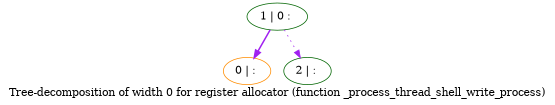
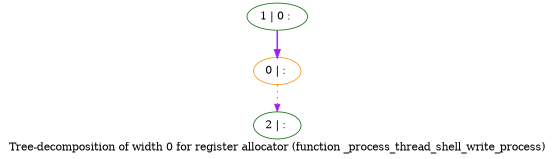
  digraph {
    label="Tree-decomposition of width 0 for register allocator (function _process_thread_shell_write_process)"
    node [color=darkgreen]
    edge [color=purple]
    n1 [color=darkorange label="0 | : "]
    n2 [label="1 | 0 : "]
    n3 [label="2 | : "]
    n2 -> n1 [style=bold]
-   n2 -> n3 [style=dotted]
+   n1 -> n3 [style=dotted]
  }
